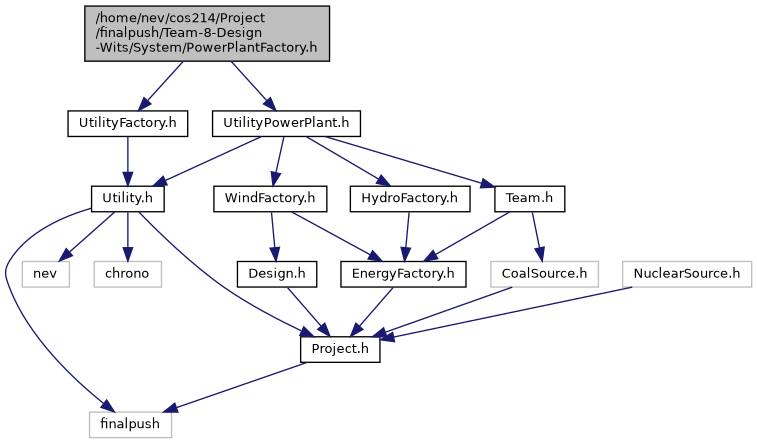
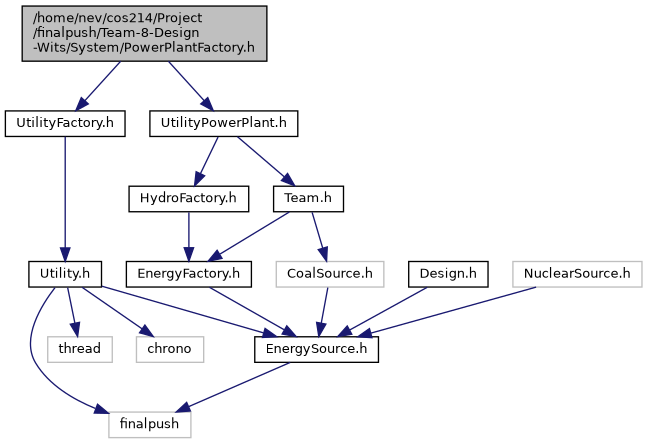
  digraph {
    node [color=black fillcolor=white fontname=Helvetica fontsize=10 shape=record style=filled]
    edge [color=midnightblue fontname=Helvetica fontsize=10 labelfontname=Helvetica labelfontsize=10 style=solid]
    n1 [fillcolor=grey75 fontcolor=black height=0.2 label="/home/nev/cos214/Project\l/finalpush/Team-8-Design\l-Wits/System/PowerPlantFactory.h" width=0.4]
    n2 [height=0.2 label="UtilityFactory.h" width=0.4]
    n3 [height=0.2 label="UtilityPowerPlant.h" width=0.4]
    n4 [height=0.2 label="Utility.h" width=0.4]
-   n5 [height=0.2 label="WindFactory.h" width=0.4]
    n6 [height=0.2 label="HydroFactory.h" width=0.4]
    n7 [height=0.2 label="Team.h" width=0.4]
    n8 [color=grey75 height=0.2 label=finalpush width=0.4]
-   n9 [color=grey75 height=0.2 label=nev width=0.4]
+   n9 [color=grey75 height=0.2 label=thread width=0.4]
    n10 [color=grey75 height=0.2 label=chrono width=0.4]
-   n11 [height=0.2 label="Project.h" width=0.4]
+   n11 [height=0.2 label="EnergySource.h" width=0.4]
    n12 [height=0.2 label="EnergyFactory.h" width=0.4]
    n13 [height=0.2 label="Design.h" width=0.4]
    n14 [color=grey75 height=0.2 label="CoalSource.h" width=0.4]
    n15 [color=grey75 height=0.2 label="NuclearSource.h" width=0.4]
    n1 -> n2
    n1 -> n3
    n2 -> n4
-   n3 -> n4
-   n3 -> n5
    n3 -> n6
    n3 -> n7
    n4 -> n8
    n4 -> n9
    n4 -> n10
    n4 -> n11
-   n5 -> n12
-   n5 -> n13
    n6 -> n12
    n7 -> n12
    n7 -> n14
    n11 -> n8
    n12 -> n11
    n13 -> n11
    n14 -> n11
    n15 -> n11
  }
